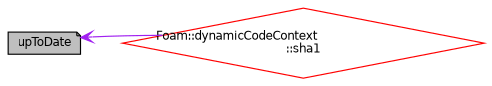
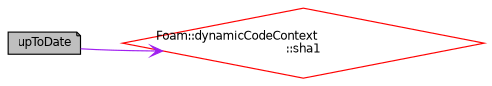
  digraph {
    rankdir=LR
    node [fontname=Helvetica fontsize=10]
    n1 [color=black fillcolor=grey75 fontcolor=black height=0.2 label=upToDate shape=note style=filled width=0.4]
    n2 [color=red height=0.2 label="Foam::dynamicCodeContext\l::sha1" shape=diamond width=0.4]
-   n2 -> n1 [color=purple fontname=Helvetica fontsize=10 labelfontname=Helvetica labelfontsize=10 style=solid arrowhead=vee]
+   n1 -> n2 [color=purple fontname=Helvetica fontsize=10 labelfontname=Helvetica labelfontsize=10 style=solid arrowhead=vee]
  }
